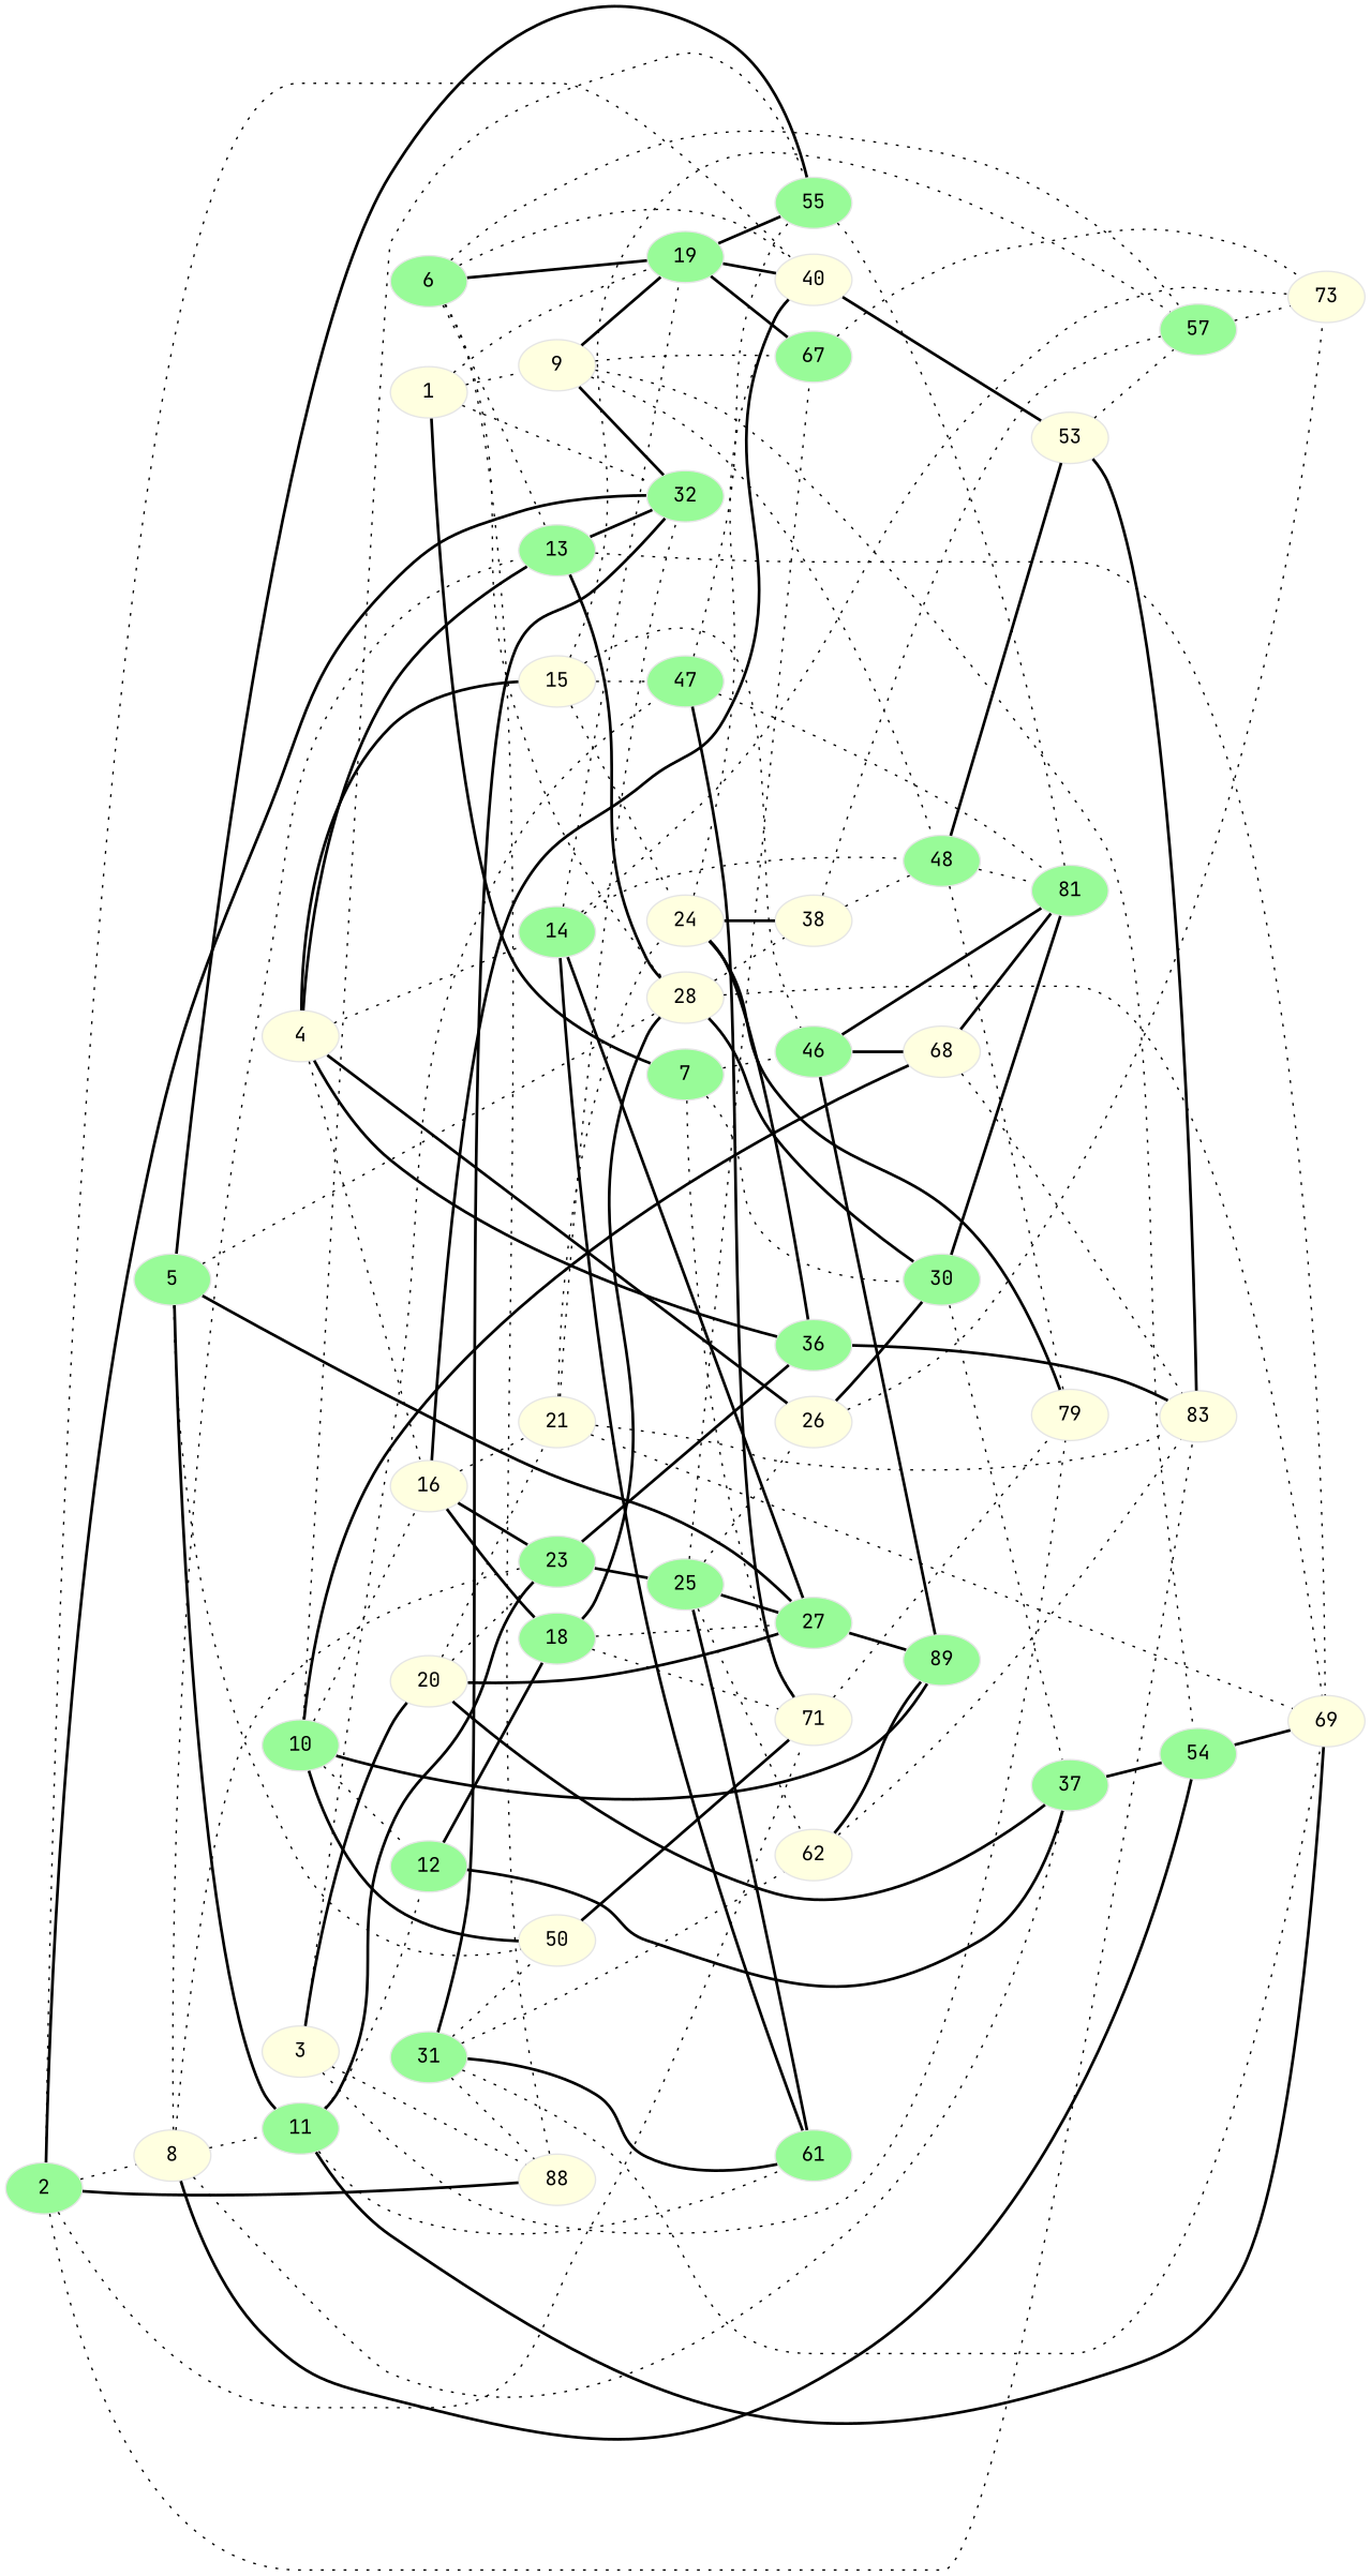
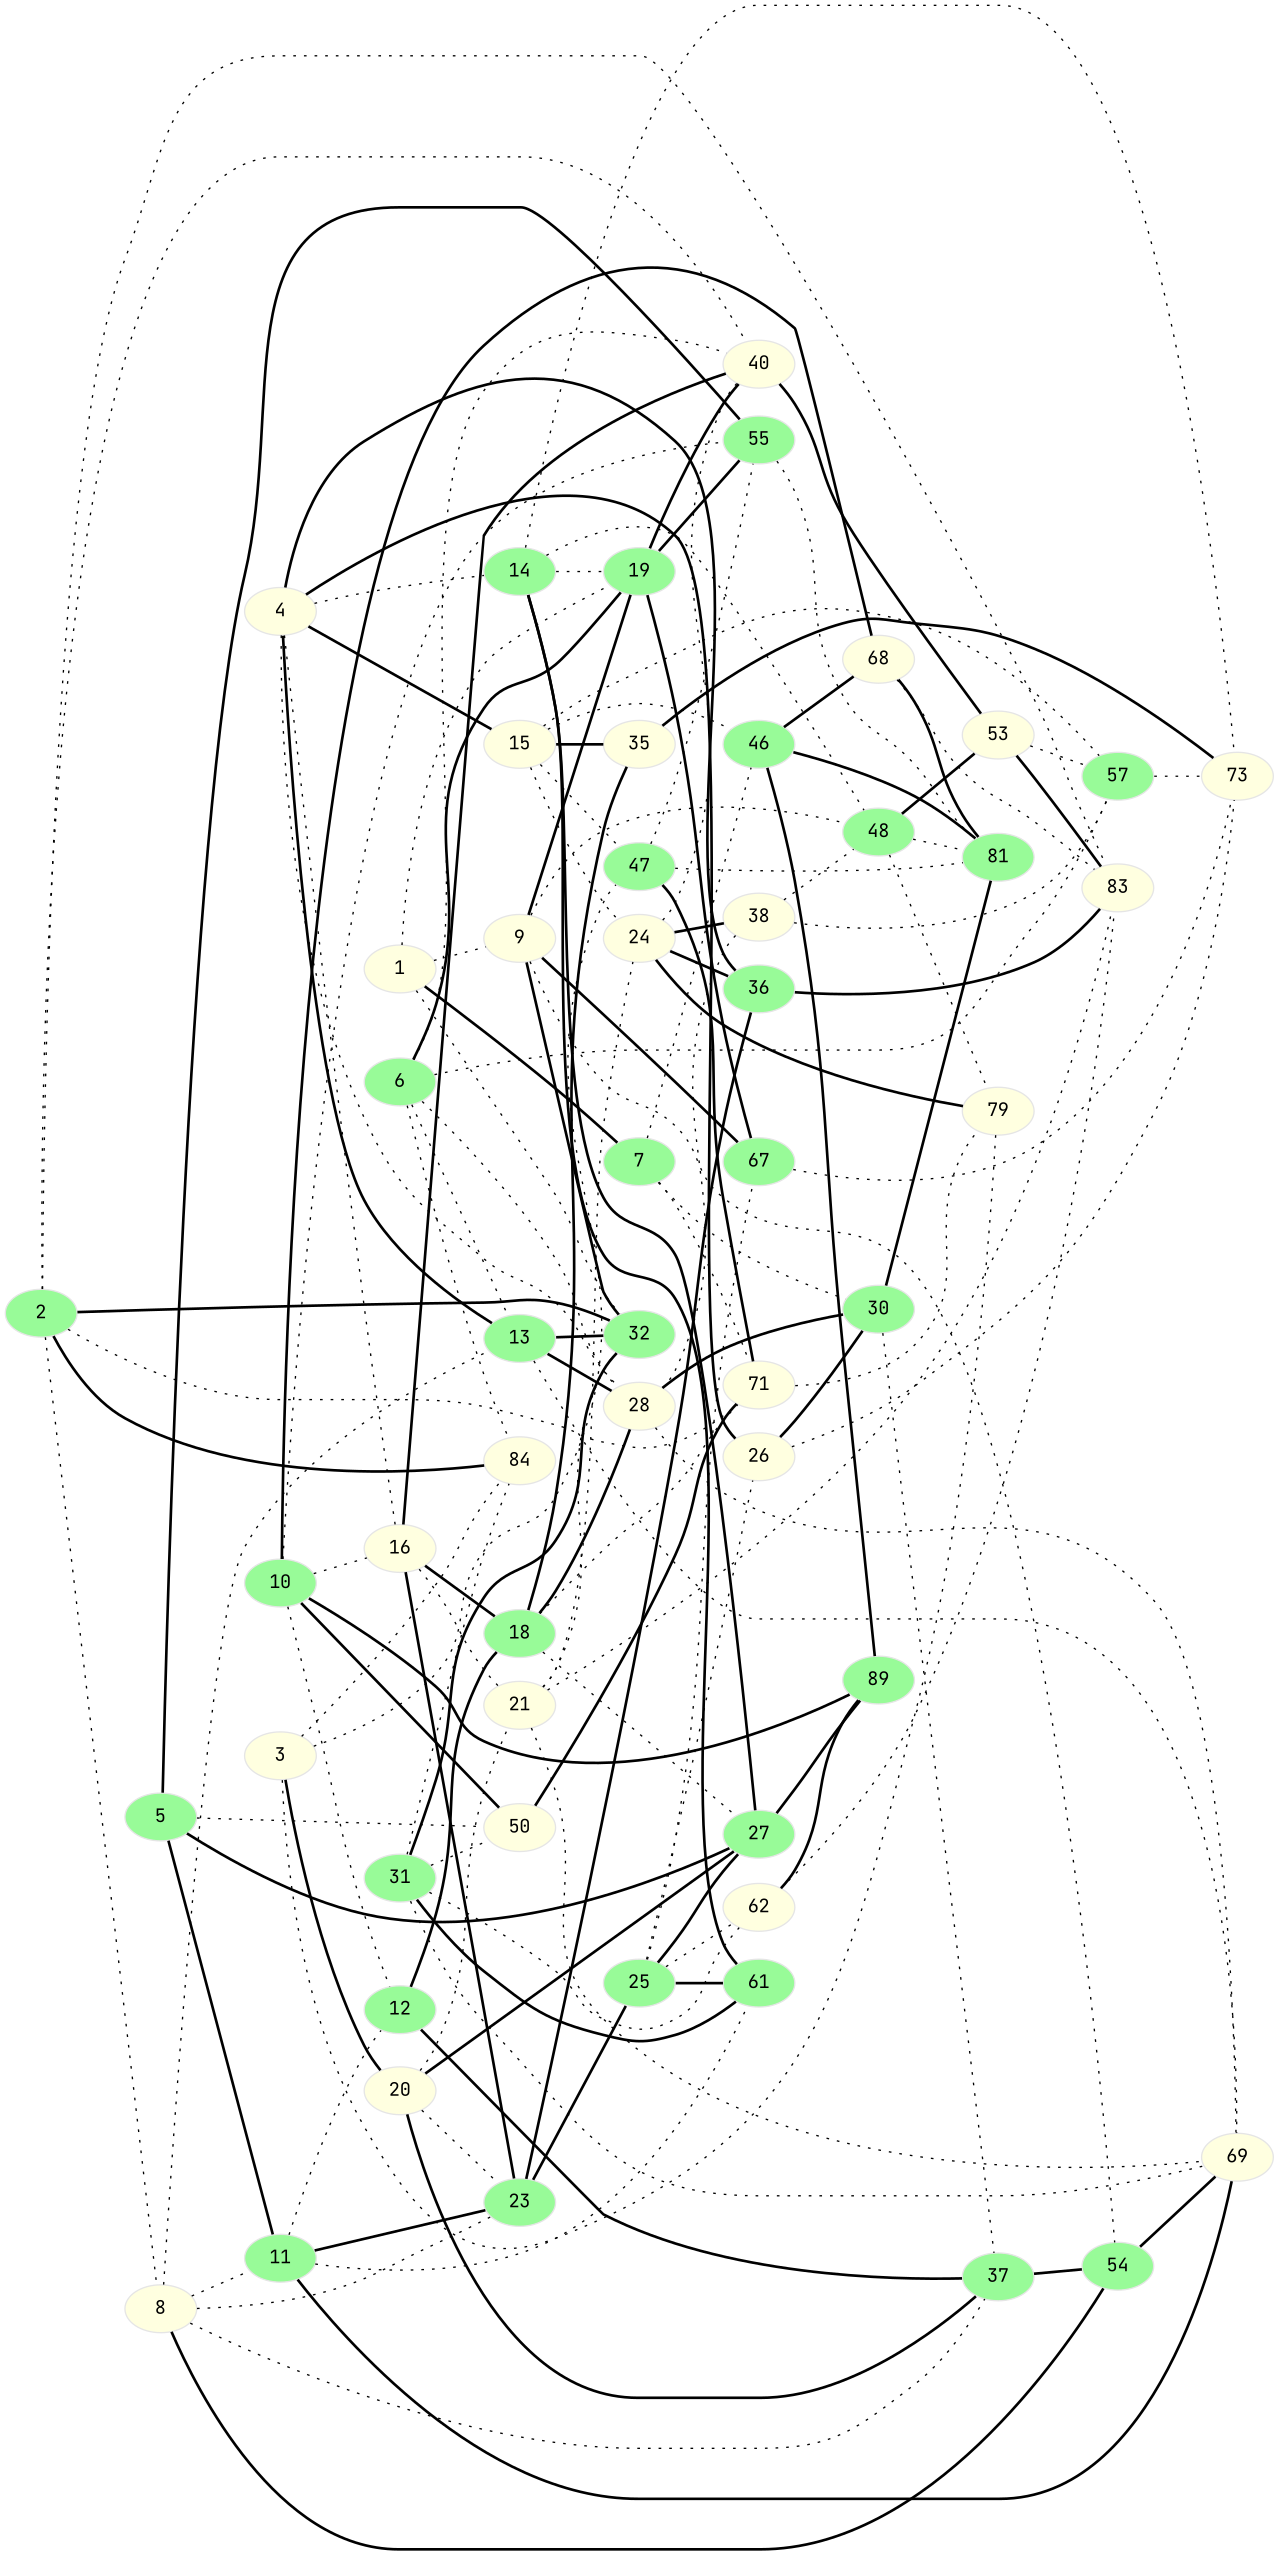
  graph {
    fontname="JetBrains Mono"
    rankdir=LR
    node [color=gray90 fillcolor=palegreen fontname="JetBrains Mono" style=filled]
    edge [fontname="JetBrains Mono" style=dotted]
    1 [fillcolor=lightyellow]
    7
    9 [fillcolor=lightyellow super="+87"]
    32 [super="+78"]
    19 [super="+77"]
    46 [super="+66"]
    71 [fillcolor=lightyellow super="+75"]
    30 [super="+43"]
    54
    48 [super="+82"]
    67
    68 [fillcolor=lightyellow]
    89
    81 [super="+85"]
    2 [super="+42"]
    8 [fillcolor=lightyellow super="+51"]
    40 [fillcolor=lightyellow super="+90"]
    83 [fillcolor=lightyellow super="+86"]
-   88 [fillcolor=lightyellow]
+   88 [fillcolor=lightyellow label=84]
    13 [super="+64"]
    11 [super="+58"]
    23 [super="+72"]
    37 [super="+76"]
    53 [fillcolor=lightyellow]
    79 [fillcolor=lightyellow]
    3 [fillcolor=lightyellow super="+80"]
    20 [fillcolor=lightyellow super="+29"]
    47 [super="+59"]
    27 [super="+39"]
    21 [fillcolor=lightyellow super="+34"]
    55 [super="+70"]
    4 [fillcolor=lightyellow super="+65"]
    14 [super="+33"]
    15 [fillcolor=lightyellow super="+17"]
    16 [fillcolor=lightyellow super="+49"]
    26 [fillcolor=lightyellow]
    36
    28 [fillcolor=lightyellow super="+45"]
    69 [fillcolor=lightyellow super="+84"]
    61
    73 [fillcolor=lightyellow super="+92"]
    57 [super="+60"]
+   35 [fillcolor=lightyellow]
    24 [fillcolor=lightyellow super="+41"]
    18 [super="+44"]
    5 [super="+22"]
    50 [fillcolor=lightyellow]
    12
    38 [fillcolor=lightyellow]
    6 [super="+91"]
    25 [super="+63"]
    10 [super="+52"]
    62 [fillcolor=lightyellow]
    31 [super="+56"]
    1 -- 7 [style=bold]
    1 -- 9
    1 -- 32
    1 -- 19
    7 -- 46
    7 -- 71
    7 -- 30
    9 -- 32 [style=bold]
    9 -- 19 [style=bold]
    9 -- 54
    9 -- 48
-   9 -- 67
+   9 -- 67 [style=bold]
    19 -- 67 [style=bold]
    19 -- 40 [style=bold]
    19 -- 55 [style=bold]
    46 -- 68 [style=bold]
    46 -- 89 [style=bold]
    46 -- 81 [style=bold]
    71 -- 79
    30 -- 81 [style=bold]
    30 -- 37 [weight=2]
    54 -- 69 [style=bold]
    48 -- 81
    48 -- 53 [style=bold]
    48 -- 79
    67 -- 73
    68 -- 81 [style=bold]
    68 -- 83
    2 -- 32 [style=bold]
    2 -- 71
    2 -- 8
    2 -- 40
    2 -- 83
    2 -- 88 [style=bold]
    8 -- 54 [style=bold]
    8 -- 13
    8 -- 11
    8 -- 23
    8 -- 37
    40 -- 53 [style=bold]
    13 -- 32 [style=bold]
    13 -- 28 [style=bold]
    13 -- 69
    11 -- 23 [style=bold]
    11 -- 69 [style=bold]
    11 -- 61
    11 -- 12
    23 -- 36 [style=bold]
    23 -- 25 [style=bold]
    37 -- 54 [style=bold]
    53 -- 83 [style=bold]
    53 -- 57
    3 -- 88
    3 -- 79
    3 -- 20 [style=bold]
    3 -- 47
    20 -- 23
    20 -- 37 [style=bold]
    20 -- 27 [style=bold]
    20 -- 21
    47 -- 71 [style=bold]
    47 -- 81
    47 -- 55
    27 -- 89 [style=bold]
    21 -- 32
    21 -- 83
    21 -- 69
    21 -- 24
    55 -- 81
    4 -- 13 [style=bold]
    4 -- 14
    4 -- 15 [style=bold]
    4 -- 16
    4 -- 26 [style=bold]
    4 -- 36 [style=bold]
    14 -- 19
    14 -- 48
    14 -- 27 [style=bold]
    14 -- 61 [style=bold]
    14 -- 73
    15 -- 46
    15 -- 47
    15 -- 57
+   15 -- 35 [style=bold]
    15 -- 24
    16 -- 40 [style=bold]
    16 -- 23 [style=bold]
    16 -- 21
    16 -- 18 [style=bold]
    26 -- 30 [style=bold]
    26 -- 73
    36 -- 83 [style=bold]
    28 -- 30 [style=bold]
    28 -- 69
    28 -- 38
    57 -- 73
+   35 -- 73 [style=bold]
    24 -- 40
    24 -- 79 [style=bold]
    24 -- 36 [style=bold]
    24 -- 38 [style=bold]
    18 -- 71
    18 -- 27
    18 -- 28 [style=bold]
+   18 -- 35 [style=bold]
    5 -- 11 [style=bold]
    5 -- 27 [style=bold]
    5 -- 55 [style=bold weight=2]
-   5 -- 28
+   4 -- 28
    5 -- 50
    50 -- 71 [style=bold]
    12 -- 37 [style=bold]
    12 -- 18 [style=bold]
    38 -- 48
    38 -- 57
    6 -- 19 [style=bold]
    6 -- 40
    6 -- 88
    6 -- 13
    6 -- 28
    6 -- 57
    25 -- 67
    25 -- 27 [style=bold]
    25 -- 26
    25 -- 61 [style=bold]
    25 -- 62
    10 -- 68 [style=bold]
    10 -- 89 [style=bold]
    10 -- 55
    10 -- 16
    10 -- 50 [style=bold]
    10 -- 12
    62 -- 89 [style=bold]
    62 -- 83
    31 -- 32 [style=bold]
    31 -- 88
    31 -- 69
    31 -- 61 [style=bold]
    31 -- 50
    31 -- 62
  }
